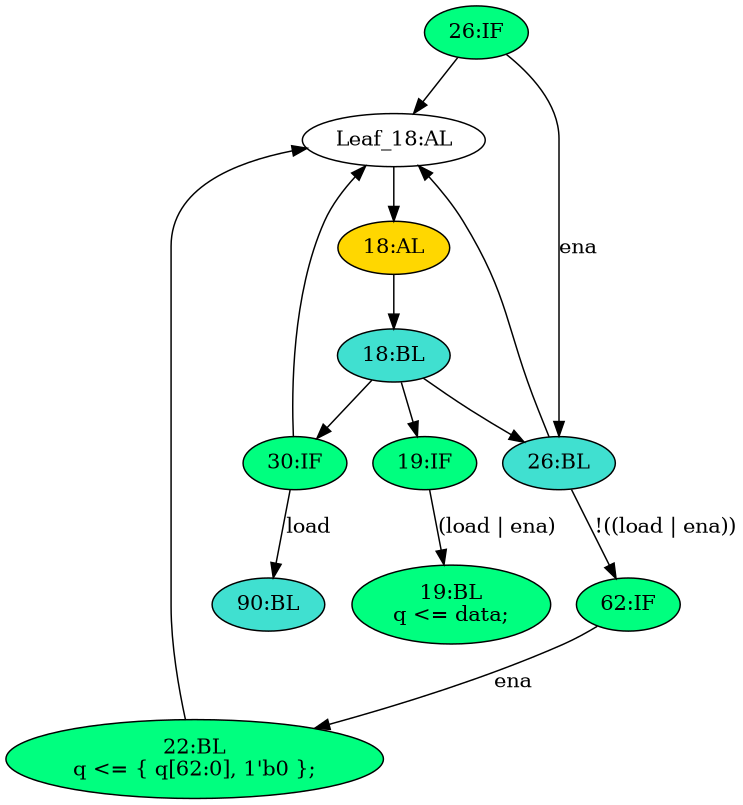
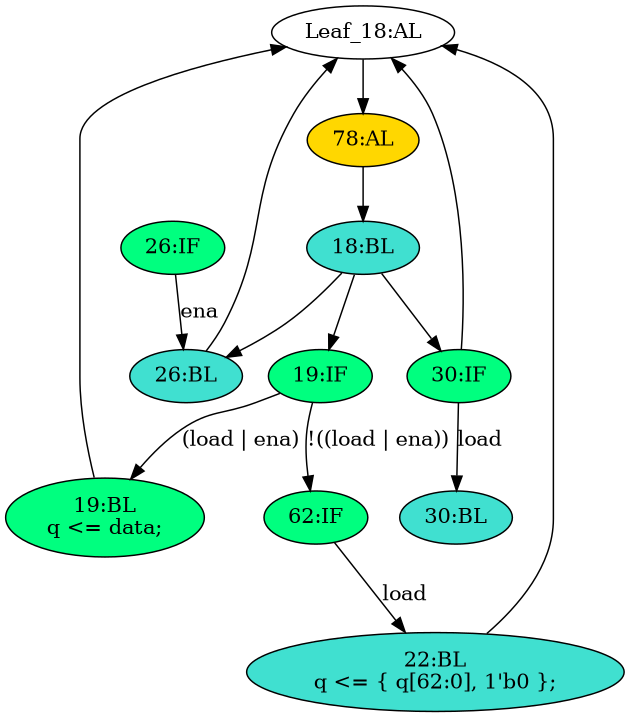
  strict digraph {
    node [fillcolor=springgreen statements="[]" style=filled typ=Block]
    edge [cond="[]" lineno=None]
    n1 [def_var="['q']" label="Leaf_18:AL" fillcolor="" statements="" style="" typ=""]
-   n2 [ast="<pyverilog.vparser.ast.Always object at 0x7fbec9ff7090>" clk_sens=True fillcolor=gold label="18:AL" sens="['clk']" typ=Always use_var="['load', 'ena', 'data', 'q']"]
+   n2 [ast="<pyverilog.vparser.ast.Always object at 0x7fbec9ff7090>" clk_sens=True fillcolor=gold label="78:AL" sens="['clk']" typ=Always use_var="['load', 'ena', 'data', 'q']"]
    n3 [ast="<pyverilog.vparser.ast.Block object at 0x7fbec9f8ee90>" fillcolor=turquoise label="18:BL"]
    n4 [ast="<pyverilog.vparser.ast.IfStatement object at 0x7fbec9fe3890>" label="19:IF" typ=IfStatement]
    n5 [ast="<pyverilog.vparser.ast.IfStatement object at 0x7fbecb7ff450>" label="30:IF" typ=IfStatement]
    n6 [ast="<pyverilog.vparser.ast.Block object at 0x7fbec9ffdd10>" fillcolor=turquoise label="26:BL"]
-   n7 [ast="<pyverilog.vparser.ast.Block object at 0x7fbec9f8e4d0>" label="22:BL\nq <= { q[62:0], 1'b0 };" statements="[<pyverilog.vparser.ast.NonblockingSubstitution object at 0x7fbec9ffd610>]"]
-   n8 [ast="<pyverilog.vparser.ast.Block object at 0x7fbecd6a4190>" fillcolor=turquoise label="90:BL"]
+   n7 [ast="<pyverilog.vparser.ast.Block object at 0x7fbec9f8e4d0>" fillcolor=turquoise label="22:BL\nq <= { q[62:0], 1'b0 };" statements="[<pyverilog.vparser.ast.NonblockingSubstitution object at 0x7fbec9ffd610>]"]
+   n8 [ast="<pyverilog.vparser.ast.Block object at 0x7fbecd6a4190>" fillcolor=turquoise label="30:BL"]
    n9 [ast="<pyverilog.vparser.ast.IfStatement object at 0x7fbec9f8ebd0>" label="62:IF" typ=IfStatement]
    n10 [ast="<pyverilog.vparser.ast.Block object at 0x7fbec9fe34d0>" label="19:BL\nq <= data;" statements="[<pyverilog.vparser.ast.NonblockingSubstitution object at 0x7fbec9fe3ed0>]"]
    n11 [ast="<pyverilog.vparser.ast.IfStatement object at 0x7fbec9f8e290>" label="26:IF" typ=IfStatement]
    n1 -> n2 [cond="" lineno=""]
    n2 -> n3
    n3 -> n4
    n3 -> n5
    n3 -> n6
-   n6 -> n9 [cond="['load', 'ena']" label="!((load | ena))" lineno=19]
+   n4 -> n9 [cond="['load', 'ena']" label="!((load | ena))" lineno=19]
    n4 -> n10 [cond="['load', 'ena']" label="(load | ena)" lineno=19]
    n5 -> n1
    n5 -> n8 [cond="['ena']" label=load lineno=30]
    n6 -> n1
    n7 -> n1
-   n9 -> n7 [cond="['ena']" label=ena lineno=22]
-   n11 -> n1
+   n9 -> n7 [cond="['ena']" label=load lineno=22]
+   n10 -> n1
    n11 -> n6 [cond="['load']" label=ena lineno=26]
  }
